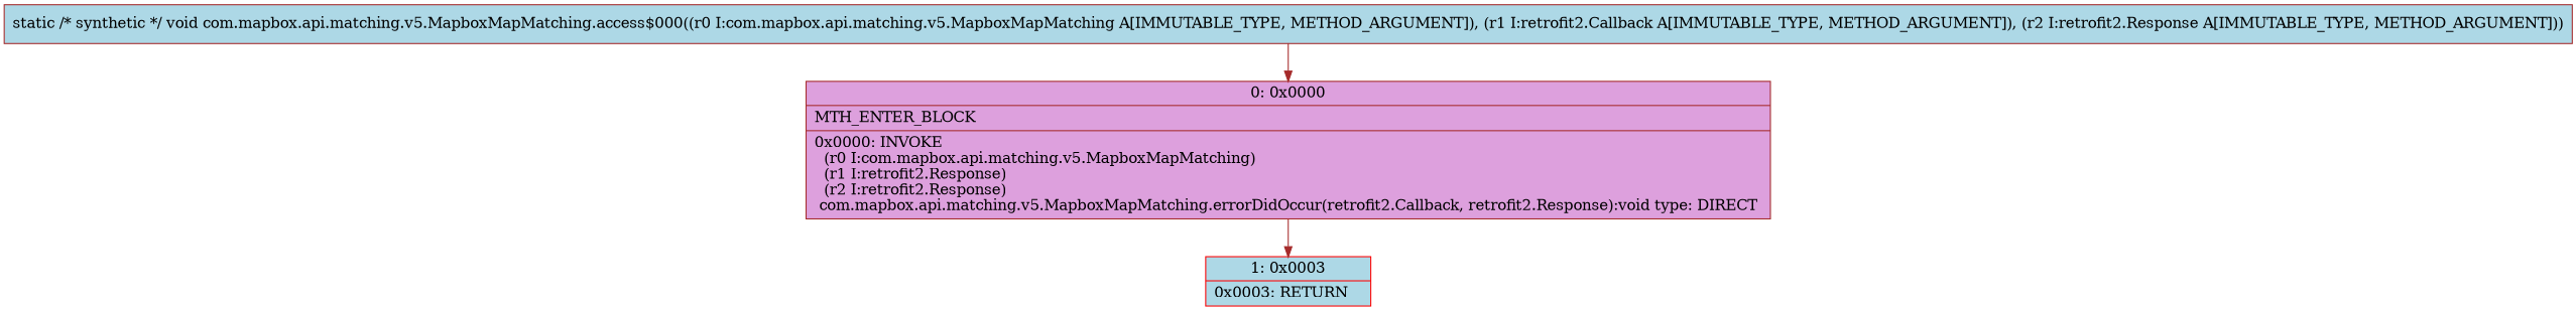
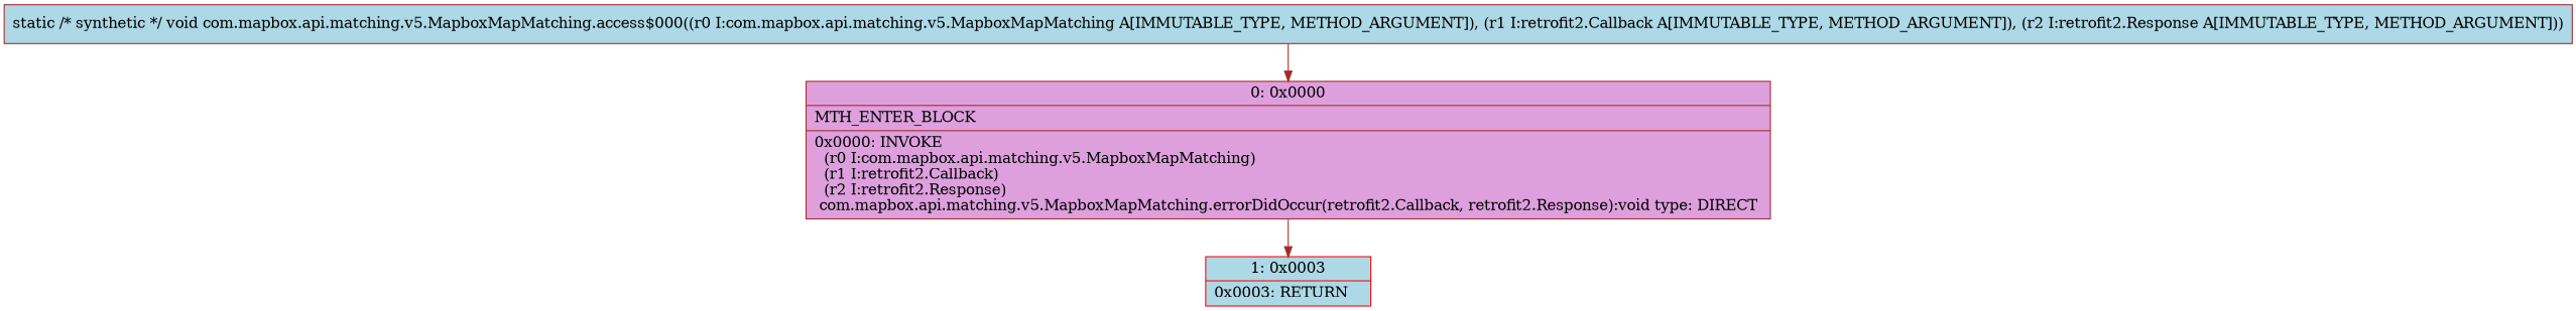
  digraph {
    node [shape=record style=filled fillcolor=lightblue color=brown]
    edge [color=brown]
-   n1 [label="{0\:\ 0x0000|MTH_ENTER_BLOCK\l|0x0000: INVOKE  \l  (r0 I:com.mapbox.api.matching.v5.MapboxMapMatching)\l  (r1 I:retrofit2.Response)\l  (r2 I:retrofit2.Response)\l com.mapbox.api.matching.v5.MapboxMapMatching.errorDidOccur(retrofit2.Callback, retrofit2.Response):void type: DIRECT \l}" fillcolor=plum]
+   n1 [label="{0\:\ 0x0000|MTH_ENTER_BLOCK\l|0x0000: INVOKE  \l  (r0 I:com.mapbox.api.matching.v5.MapboxMapMatching)\l  (r1 I:retrofit2.Callback)\l  (r2 I:retrofit2.Response)\l com.mapbox.api.matching.v5.MapboxMapMatching.errorDidOccur(retrofit2.Callback, retrofit2.Response):void type: DIRECT \l}" fillcolor=plum]
    n2 [label="{1\:\ 0x0003|0x0003: RETURN   \l}" color=red]
    n3 [label="{static \/* synthetic *\/ void com.mapbox.api.matching.v5.MapboxMapMatching.access$000((r0 I:com.mapbox.api.matching.v5.MapboxMapMatching A[IMMUTABLE_TYPE, METHOD_ARGUMENT]), (r1 I:retrofit2.Callback A[IMMUTABLE_TYPE, METHOD_ARGUMENT]), (r2 I:retrofit2.Response A[IMMUTABLE_TYPE, METHOD_ARGUMENT])) }"]
    n1 -> n2
    n3 -> n1
  }
